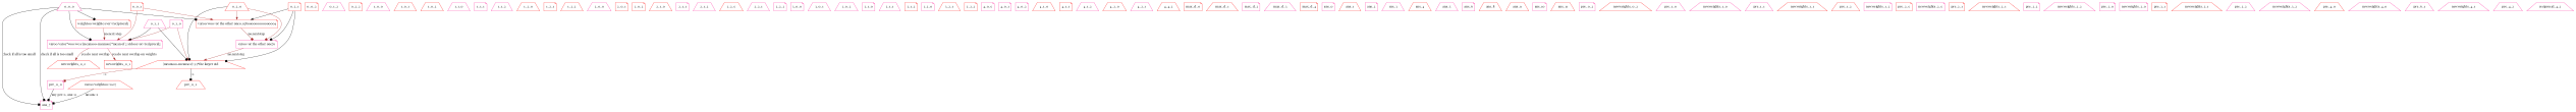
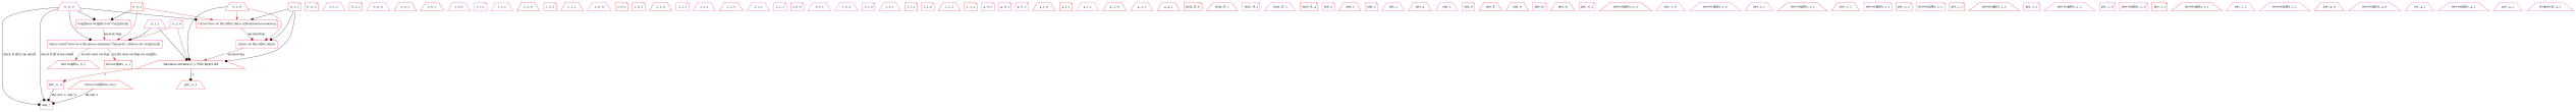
  digraph {
    fontname="Playfair Display"
    node [color=deeppink fontname="Playfair Display" shape=trapezium]
    edge [arrowhead=box color=black fontname="Playfair Display"]
    ans_7 [shape=note]
    "0_0_0"
    n3 [color=red label="weight00/weight01>or<reciprocal3" shape=note]
    n4 [label="var00/var01*w00/w01/|means00-means01|*mean of 2 std001>or<reciprocal2" shape=note]
    n5 [color=red label="var00/w00<or the other one0.028000000000000004" shape=note]
    newweights_0_0 [color=red]
    newweights_0_1 [color=red shape=note]
    n8 [label="var00<or the other one70" shape=note]
    "0_0_1" [color=red shape=note]
    "0_0_2" [color=red shape=note]
    "0_1_0" [shape=note]
    n12 [color=red label="|means00-means01|<3.5*the larger std"]
    pre_0_0 [shape=note]
    pre_0_1 [color=red]
    "0_1_1"
    "0_1_2"
    "0_2_0" [color=red]
    "0_2_1" [color=red shape=note]
    "0_2_2" [color=red shape=note]
    "1_0_0"
    "1_0_1" [color=red]
    "1_0_2" [color=red]
    "1_1_0"
    "1_1_1" [shape=note]
    "1_1_2"
    "1_2_0" [color=red]
    "1_2_1" [color=red shape=note]
    "1_2_2" [color=red]
    "2_0_0"
    "2_0_1" [color=red shape=note]
    "2_0_2" [color=red shape=note]
    "2_1_0" [color=red]
    "2_1_1" [shape=note]
    "2_1_2"
    "2_2_0" [color=red]
    "2_2_1"
    "2_2_2" [shape=note]
    "3_0_0" [shape=note]
    "3_0_1"
    "3_0_2"
    "3_1_0" [shape=note]
    "3_1_1"
    "3_1_2" [color=red shape=note]
    "3_2_0" [shape=note]
    "3_2_1" [color=red]
    "3_2_2" [color=red shape=note]
    "4_0_0" [shape=note]
    "4_0_1" [shape=note]
    "4_0_2" [shape=note]
    "4_1_0" [color=red]
    "4_1_1" [color=red shape=note]
    "4_1_2"
    "4_2_0" [color=red]
    "4_2_1"
    n55 [color=red label="4_4_2"]
    max_d_0 [color=red shape=note]
    max_d_1 [color=red]
    max_d_2 [shape=note]
    max_d_3
    max_d_4 [color=red shape=note]
    ans_0 [shape=note]
    ans_1 [color=red]
    ans_2 [shape=note]
    ans_3
    ans_4 [color=red]
    ans_5
    ans_6 [shape=note]
    ans_8 [color=red]
    ans_9 [color=red]
    ans_10 [shape=note]
    ans_11 [color=red]
    pre_0_2 [shape=note]
    newweights_0_2 [color=red]
    pre_1_0
    newweights_1_0
    pre_1_1
    newweights_1_1 [color=red]
    pre_1_2 [color=red]
    newweights_1_2 [shape=note]
    pre_2_0 [color=red shape=note]
    newweights_2_0 [shape=note]
    pre_2_1 [color=red shape=note]
    newweights_2_1 [color=red]
    pre_2_2 [shape=note]
    newweights_2_2
    pre_3_0 [shape=note]
    newweights_3_0 [shape=note]
    pre_3_1 [color=red shape=note]
    newweights_3_1 [color=red]
    pre_3_2
    newweights_3_2
    pre_4_0 [color=red]
    newweights_4_0
-   pre_4_1 [label=pre_6_1]
+   pre_4_1
    newweights_4_1
    pre_4_2
    n97 [label=reciprocal_4_2]
    n98 [color=red label="var00/weight00>0.07"]
    "0_0_0" -> ans_7 [label="check if all is too small"]
    "0_0_0" -> ans_7 [label="check if all is too small"]
    "0_0_0" -> n3
    "0_0_0" -> n4
    "0_0_0" -> n5
    n3 -> n4 [arrowhead=normal color=brown label="no:next step"]
    n4 -> newweights_0_0 [arrowhead=normal color=brown label="yes:do near overlap"]
    n4 -> newweights_0_1 [arrowhead=normal color=brown label="yes:do near overlap on weights"]
    n5 -> n8 [color=brown label="no:nextstep"]
    n8 -> n12 [arrowhead=normal color=brown label="no:nextstep"]
+   "0_0_1" -> n3
    "0_0_1" -> n4 [arrowhead=normal color=brown]
    "0_0_1" -> n5 [arrowhead=normal color=brown]
    "0_1_0" -> n4 [arrowhead=normal color=brown]
    "0_1_0" -> n12 [arrowhead=normal color=brown]
    n12 -> pre_0_0 [color=brown label="=1"]
    n12 -> pre_0_1 [label="=1"]
    pre_0_0 -> ans_7 [label="any pre=1, ans=0"]
    "0_1_1" -> n4 [arrowhead=normal]
    "0_1_1" -> n12
    "0_2_0" -> n5 [arrowhead=normal color=brown]
    "0_2_0" -> n8 [color=brown]
    "0_2_0" -> n12
    "0_2_1" -> n5 [arrowhead=normal]
    "0_2_1" -> n8
    "0_2_1" -> n12
    n98 -> ans_7 [label="no:ans=1"]
  }
